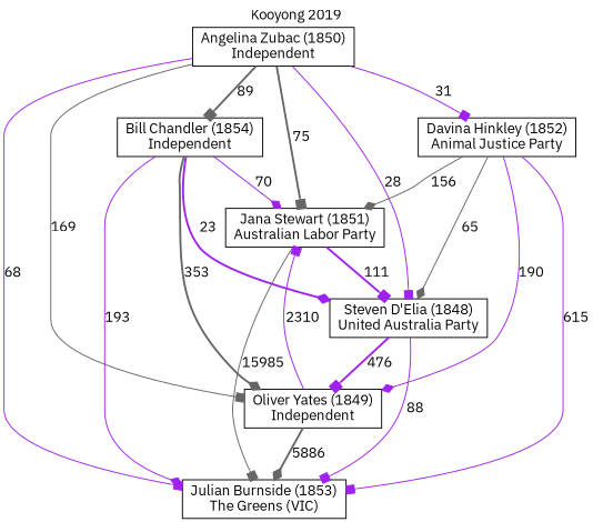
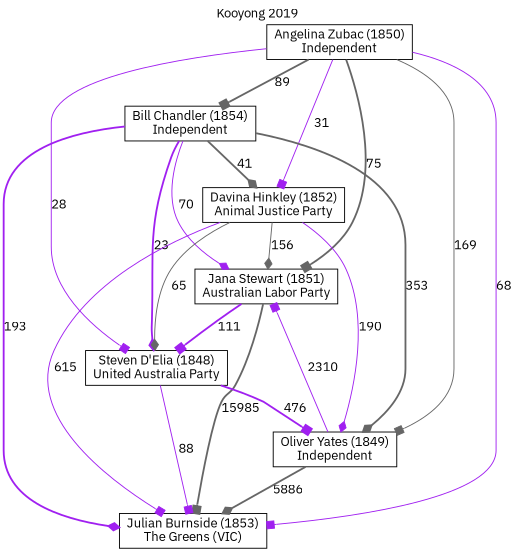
  digraph {
    fontname="IBM Plex Sans"
    label="Kooyong 2019"
    labelloc=t
    mclimit=10
    node [fontname="IBM Plex Sans" shape=box]
    edge [arrowhead=box color=purple fontname="IBM Plex Sans" style=solid]
    n1 [label="Angelina Zubac (1850)\nIndependent"]
    n2 [label="Bill Chandler (1854)\nIndependent"]
    n3 [label="Davina Hinkley (1852)\nAnimal Justice Party"]
    n4 [label="Jana Stewart (1851)\nAustralian Labor Party"]
    n5 [label="Julian Burnside (1853)\nThe Greens (VIC)"]
    n6 [label="Oliver Yates (1849)\nIndependent"]
    n7 [label="Steven D'Elia (1848)\nUnited Australia Party"]
    n1 -> n2 [color=gray40 label=89 style=bold]
    n1 -> n3 [label=31]
    n1 -> n4 [color=gray40 label=75 style=bold]
    n1 -> n5 [label=68]
    n1 -> n6 [color=gray40 label=169]
    n1 -> n7 [label=28]
+   n2 -> n3 [arrowhead=diamond color=gray40 label=41 style=bold]
    n2 -> n4 [arrowhead=diamond label=70]
-   n2 -> n5 [arrowhead=diamond label=193]
+   n2 -> n5 [arrowhead=diamond label=193 style=bold]
    n2 -> n6 [arrowhead=diamond color=gray40 label=353 style=bold]
    n2 -> n7 [arrowhead=diamond label=23 style=bold]
    n3 -> n4 [arrowhead=diamond color=gray40 label=156]
    n3 -> n5 [label=615]
    n3 -> n6 [arrowhead=diamond label=190]
    n3 -> n7 [arrowhead=diamond color=gray40 label=65]
-   n4 -> n5 [color=gray40 label=15985]
+   n4 -> n5 [color=gray40 label=15985 style=bold]
    n4 -> n7 [label=111 style=bold]
    n6 -> n4 [label=2310]
    n6 -> n5 [arrowhead=diamond color=gray40 label=5886 style=bold]
    n7 -> n5 [label=88]
    n7 -> n6 [label=476 style=bold]
  }
